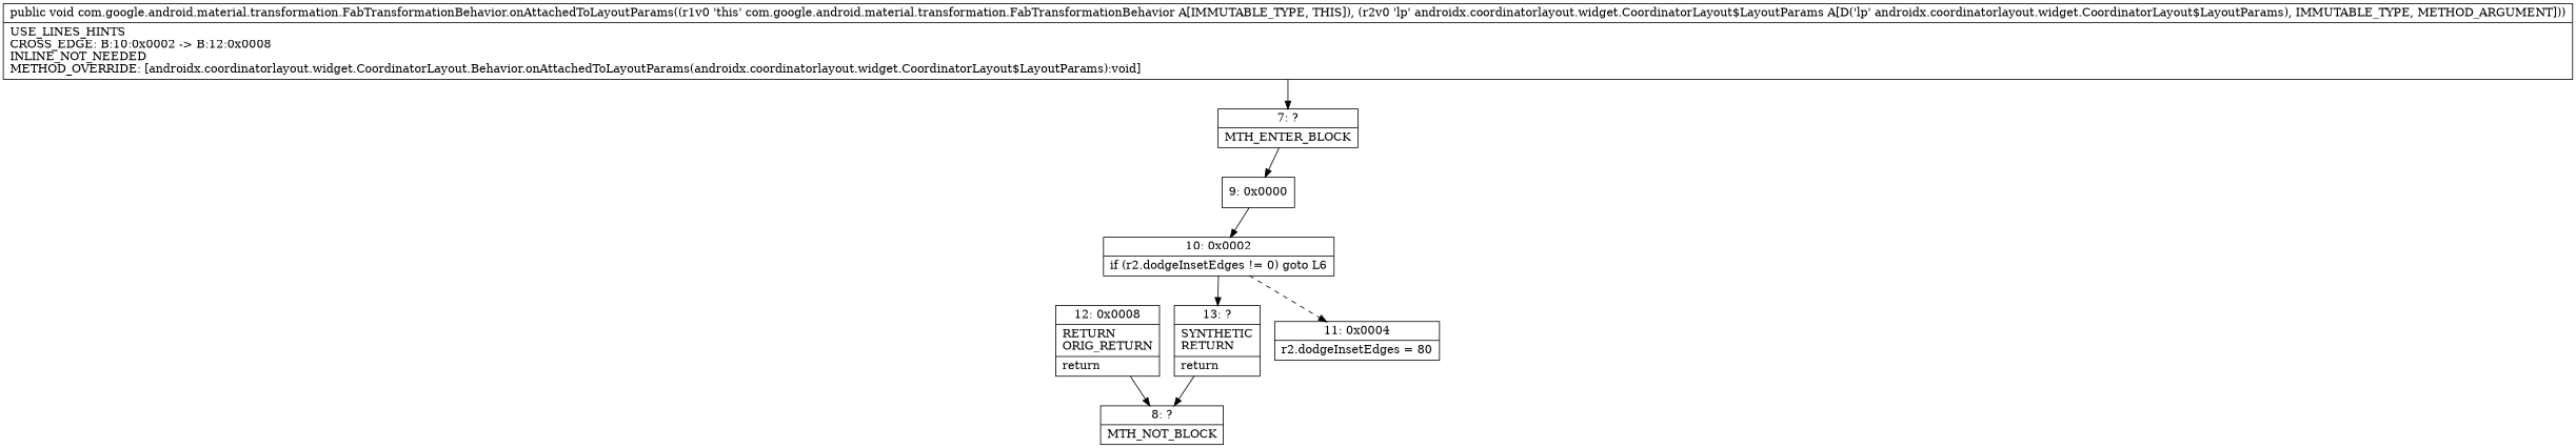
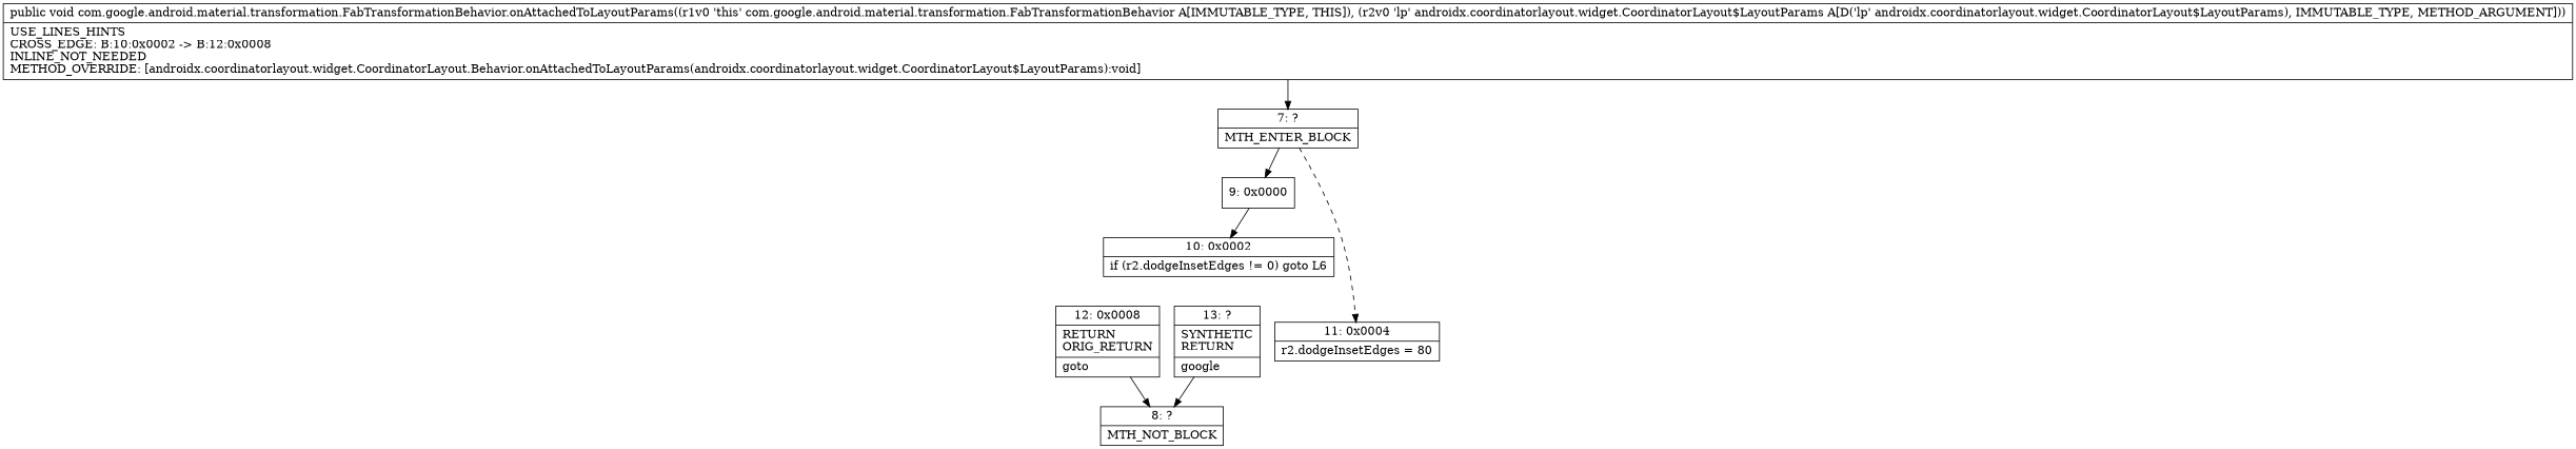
  digraph {
    node [shape=record]
    n1 [label="{7\:\ ?|MTH_ENTER_BLOCK\l}"]
    n2 [label="{9\:\ 0x0000}"]
    n3 [label="{10\:\ 0x0002|if (r2.dodgeInsetEdges != 0) goto L6\l}"]
    n4 [label="{11\:\ 0x0004|r2.dodgeInsetEdges = 80\l}"]
-   n5 [label="{13\:\ ?|SYNTHETIC\lRETURN\l|return\l}"]
+   n5 [label="{13\:\ ?|SYNTHETIC\lRETURN\l|google\l}"]
    n6 [label="{8\:\ ?|MTH_NOT_BLOCK\l}"]
-   n7 [label="{12\:\ 0x0008|RETURN\lORIG_RETURN\l|return\l}"]
+   n7 [label="{12\:\ 0x0008|RETURN\lORIG_RETURN\l|goto\l}"]
    n8 [label="{public void com.google.android.material.transformation.FabTransformationBehavior.onAttachedToLayoutParams((r1v0 'this' com.google.android.material.transformation.FabTransformationBehavior A[IMMUTABLE_TYPE, THIS]), (r2v0 'lp' androidx.coordinatorlayout.widget.CoordinatorLayout$LayoutParams A[D('lp' androidx.coordinatorlayout.widget.CoordinatorLayout$LayoutParams), IMMUTABLE_TYPE, METHOD_ARGUMENT]))  | USE_LINES_HINTS\lCROSS_EDGE: B:10:0x0002 \-\> B:12:0x0008\lINLINE_NOT_NEEDED\lMETHOD_OVERRIDE: [androidx.coordinatorlayout.widget.CoordinatorLayout.Behavior.onAttachedToLayoutParams(androidx.coordinatorlayout.widget.CoordinatorLayout$LayoutParams):void]\l}"]
    n1 -> n2
    n2 -> n3
-   n3 -> n4 [style=dashed]
-   n3 -> n5
+   n1 -> n4 [style=dashed]
    n5 -> n6
    n7 -> n6
    n8 -> n1
  }
